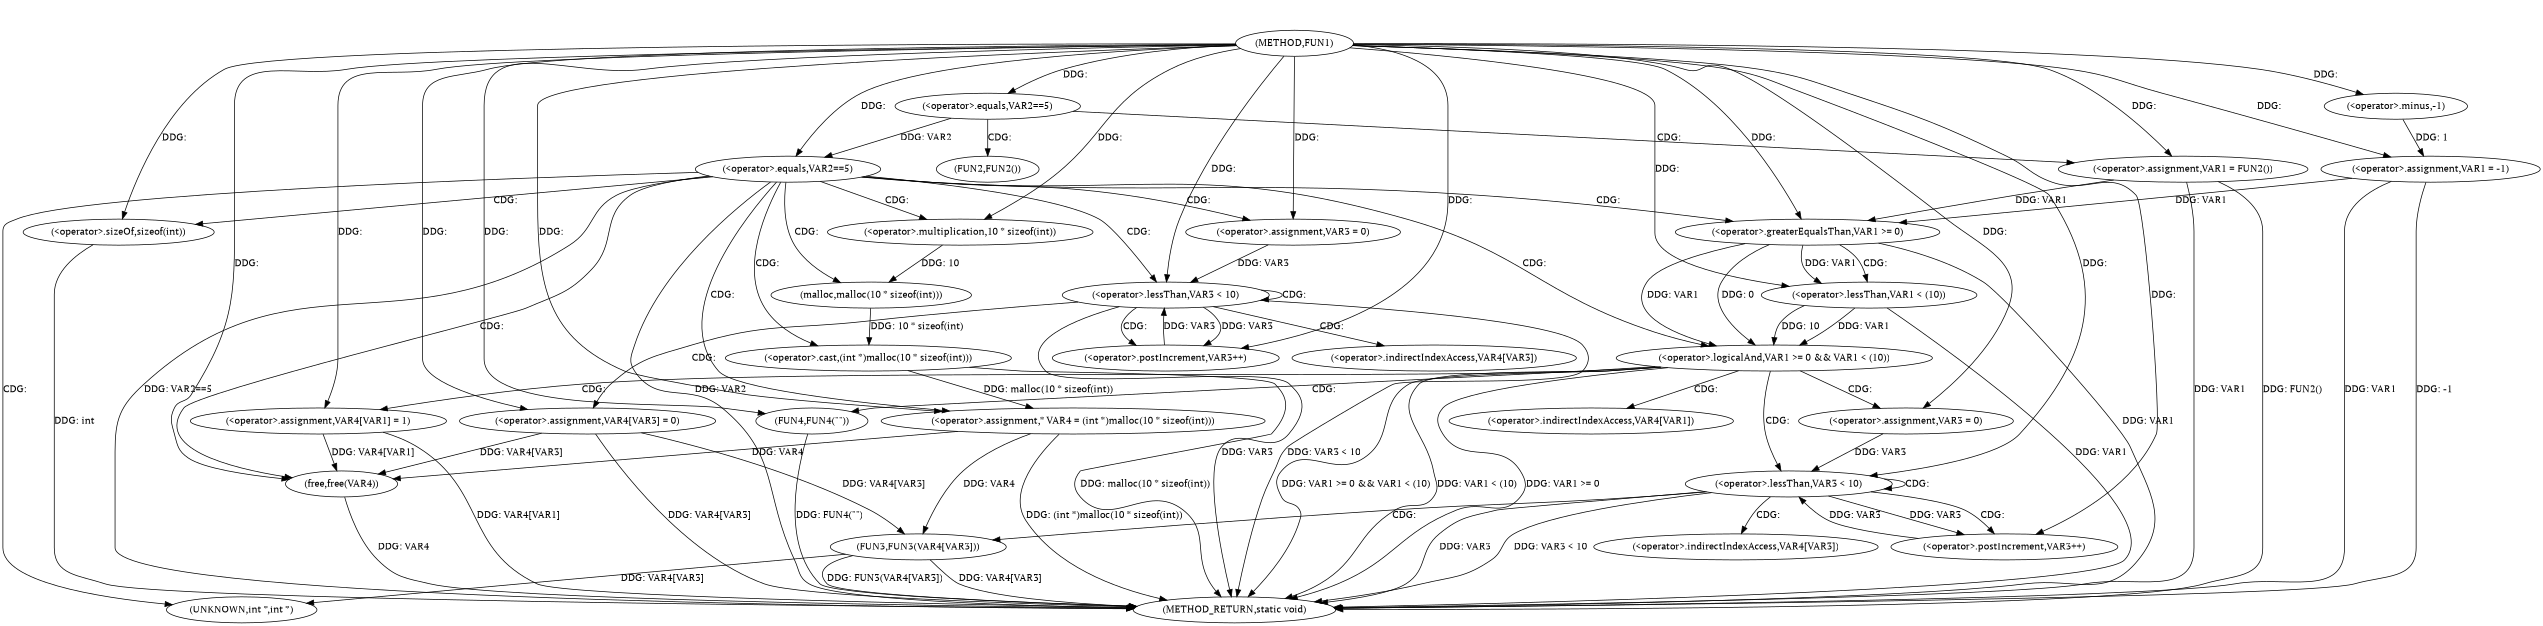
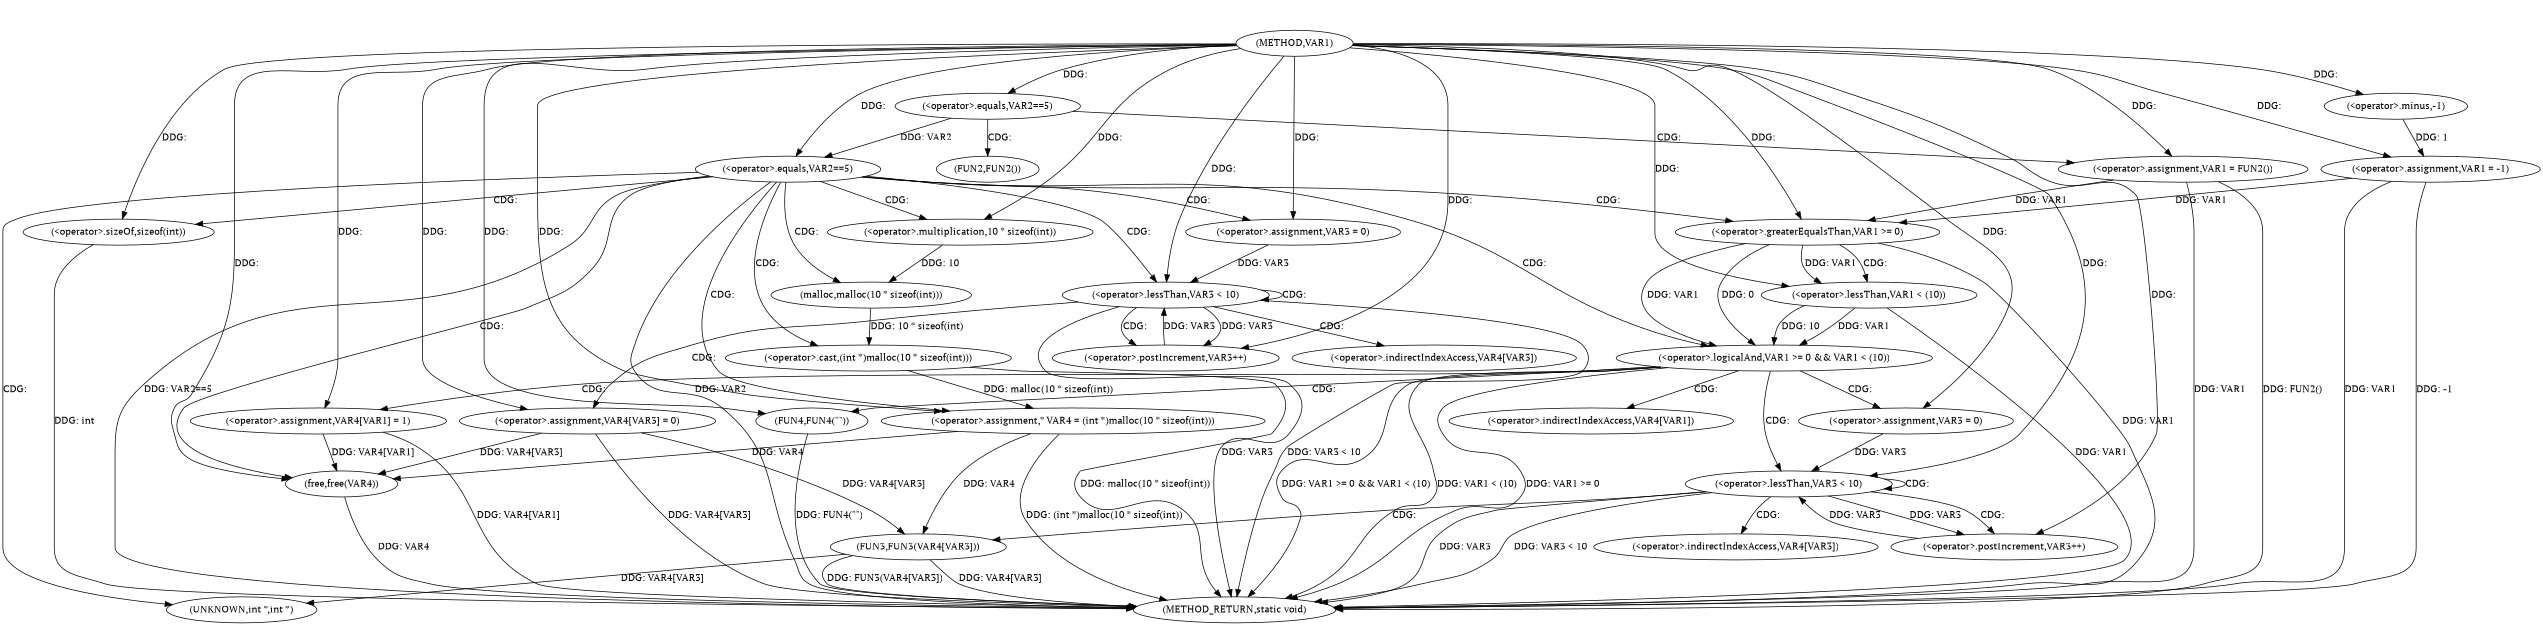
  digraph {
    fontname="PT Serif"
    node [fontname="PT Serif"]
    edge [fontname="PT Serif"]
-   n1 [label="(METHOD,FUN1)"]
+   n1 [label="(METHOD,VAR1)"]
    n2 [label="(<operator>.assignment,VAR1 = -1)"]
    n3 [label="(<operator>.minus,-1)"]
    n4 [label="(<operator>.equals,VAR2==5)"]
    n5 [label="(<operator>.assignment,VAR1 = FUN2())"]
    n6 [label="(<operator>.equals,VAR2==5)"]
    n7 [label="(<operator>.assignment,* VAR4 = (int *)malloc(10 * sizeof(int)))"]
    n8 [label="(<operator>.multiplication,10 * sizeof(int))"]
    n9 [label="(<operator>.sizeOf,sizeof(int))"]
    n10 [label="(<operator>.assignment,VAR3 = 0)"]
    n11 [label="(<operator>.lessThan,VAR3 < 10)"]
    n12 [label="(<operator>.postIncrement,VAR3++)"]
    n13 [label="(<operator>.assignment,VAR4[VAR3] = 0)"]
    n14 [label="(<operator>.greaterEqualsThan,VAR1 >= 0)"]
    n15 [label="(<operator>.lessThan,VAR1 < (10))"]
    n16 [label="(<operator>.assignment,VAR4[VAR1] = 1)"]
    n17 [label="(<operator>.assignment,VAR3 = 0)"]
    n18 [label="(<operator>.lessThan,VAR3 < 10)"]
    n19 [label="(<operator>.postIncrement,VAR3++)"]
    n20 [label="(FUN4,FUN4(\"\"))"]
    n21 [label="(free,free(VAR4))"]
    n22 [label="(METHOD_RETURN,static void)"]
    n23 [label="(FUN2,FUN2())"]
    n24 [label="(<operator>.cast,(int *)malloc(10 * sizeof(int)))"]
    n25 [label="(malloc,malloc(10 * sizeof(int)))"]
    n26 [label="(<operator>.logicalAnd,VAR1 >= 0 && VAR1 < (10))"]
    n27 [label="(UNKNOWN,int *,int *)"]
    n28 [label="(FUN3,FUN3(VAR4[VAR3]))"]
    n29 [label="(<operator>.indirectIndexAccess,VAR4[VAR3])"]
    n30 [label="(<operator>.indirectIndexAccess,VAR4[VAR3])"]
    n31 [label="(<operator>.indirectIndexAccess,VAR4[VAR1])"]
    n1 -> n2 [label="DDG: "]
    n1 -> n3 [label="DDG: "]
    n1 -> n4 [label="DDG: "]
    n1 -> n5 [label="DDG: "]
    n1 -> n6 [label="DDG: "]
    n1 -> n7 [label="DDG: "]
    n1 -> n8 [label="DDG: "]
    n1 -> n9 [label="DDG: "]
    n1 -> n10 [label="DDG: "]
    n1 -> n11 [label="DDG: "]
    n1 -> n12 [label="DDG: "]
    n1 -> n13 [label="DDG: "]
    n1 -> n14 [label="DDG: "]
    n1 -> n15 [label="DDG: "]
    n1 -> n16 [label="DDG: "]
    n1 -> n17 [label="DDG: "]
    n1 -> n18 [label="DDG: "]
    n1 -> n19 [label="DDG: "]
    n1 -> n20 [label="DDG: "]
    n1 -> n21 [label="DDG: "]
    n2 -> n14 [label="DDG: VAR1"]
    n2 -> n22 [label="DDG: -1"]
    n2 -> n22 [label="DDG: VAR1"]
    n3 -> n2 [label="DDG: 1"]
    n4 -> n5 [label="CDG: "]
    n4 -> n6 [label="DDG: VAR2"]
    n4 -> n23 [label="CDG: "]
    n5 -> n14 [label="DDG: VAR1"]
    n5 -> n22 [label="DDG: FUN2()"]
    n5 -> n22 [label="DDG: VAR1"]
    n6 -> n7 [label="CDG: "]
    n6 -> n8 [label="CDG: "]
    n6 -> n9 [label="CDG: "]
    n6 -> n10 [label="CDG: "]
    n6 -> n11 [label="CDG: "]
    n6 -> n14 [label="CDG: "]
    n6 -> n21 [label="CDG: "]
    n6 -> n22 [label="DDG: VAR2"]
    n6 -> n22 [label="DDG: VAR2==5"]
    n6 -> n24 [label="CDG: "]
    n6 -> n25 [label="CDG: "]
    n6 -> n26 [label="CDG: "]
    n6 -> n27 [label="CDG: "]
    n7 -> n21 [label="DDG: VAR4"]
    n7 -> n22 [label="DDG: (int *)malloc(10 * sizeof(int))"]
    n7 -> n28 [label="DDG: VAR4"]
    n8 -> n25 [label="DDG: 10"]
    n9 -> n22 [label="DDG: int"]
    n10 -> n11 [label="DDG: VAR3"]
    n11 -> n11 [label="CDG: "]
    n11 -> n12 [label="DDG: VAR3"]
    n11 -> n12 [label="CDG: "]
    n11 -> n13 [label="CDG: "]
    n11 -> n22 [label="DDG: VAR3"]
    n11 -> n22 [label="DDG: VAR3 < 10"]
    n11 -> n29 [label="CDG: "]
    n12 -> n11 [label="DDG: VAR3"]
    n13 -> n21 [label="DDG: VAR4[VAR3]"]
    n13 -> n22 [label="DDG: VAR4[VAR3]"]
    n13 -> n28 [label="DDG: VAR4[VAR3]"]
    n14 -> n15 [label="DDG: VAR1"]
    n14 -> n15 [label="CDG: "]
    n14 -> n22 [label="DDG: VAR1"]
    n14 -> n26 [label="DDG: VAR1"]
    n14 -> n26 [label="DDG: 0"]
    n15 -> n22 [label="DDG: VAR1"]
    n15 -> n26 [label="DDG: VAR1"]
    n15 -> n26 [label="DDG: 10"]
    n16 -> n21 [label="DDG: VAR4[VAR1]"]
    n16 -> n22 [label="DDG: VAR4[VAR1]"]
    n17 -> n18 [label="DDG: VAR3"]
    n18 -> n18 [label="CDG: "]
    n18 -> n19 [label="DDG: VAR3"]
    n18 -> n19 [label="CDG: "]
    n18 -> n22 [label="DDG: VAR3"]
    n18 -> n22 [label="DDG: VAR3 < 10"]
    n18 -> n28 [label="CDG: "]
    n18 -> n30 [label="CDG: "]
    n19 -> n18 [label="DDG: VAR3"]
    n20 -> n22 [label="DDG: FUN4(\"\")"]
    n21 -> n22 [label="DDG: VAR4"]
    n24 -> n7 [label="DDG: malloc(10 * sizeof(int))"]
    n24 -> n22 [label="DDG: malloc(10 * sizeof(int))"]
    n25 -> n24 [label="DDG: 10 * sizeof(int)"]
    n26 -> n16 [label="CDG: "]
    n26 -> n17 [label="CDG: "]
    n26 -> n18 [label="CDG: "]
    n26 -> n20 [label="CDG: "]
    n26 -> n22 [label="DDG: VAR1 < (10)"]
    n26 -> n22 [label="DDG: VAR1 >= 0"]
    n26 -> n22 [label="DDG: VAR1 >= 0 && VAR1 < (10)"]
    n26 -> n31 [label="CDG: "]
    n28 -> n22 [label="DDG: VAR4[VAR3]"]
    n28 -> n22 [label="DDG: FUN3(VAR4[VAR3])"]
    n28 -> n27 [label="DDG: VAR4[VAR3]"]
  }
